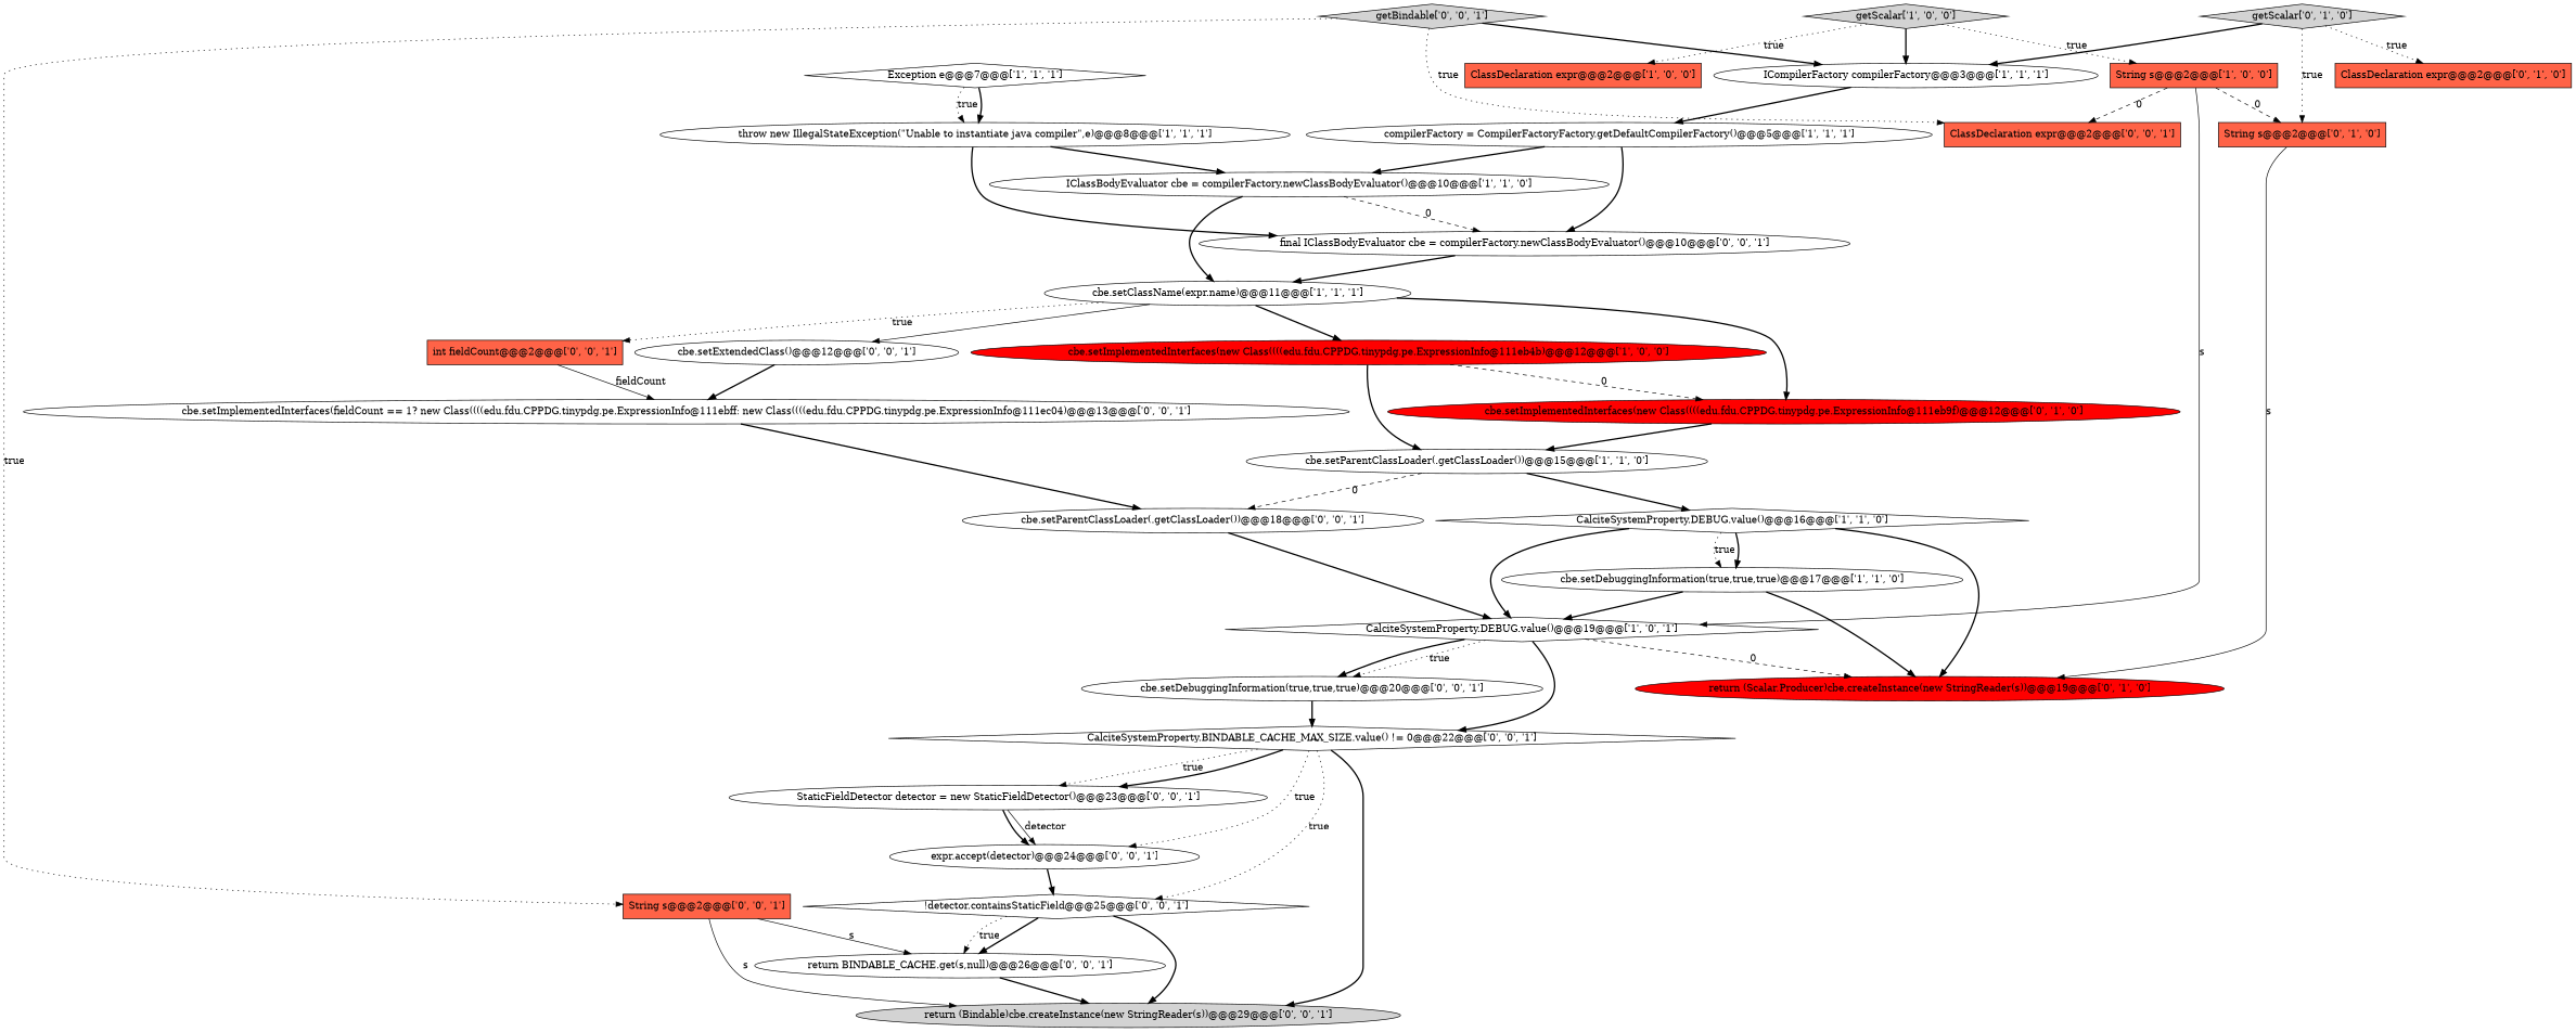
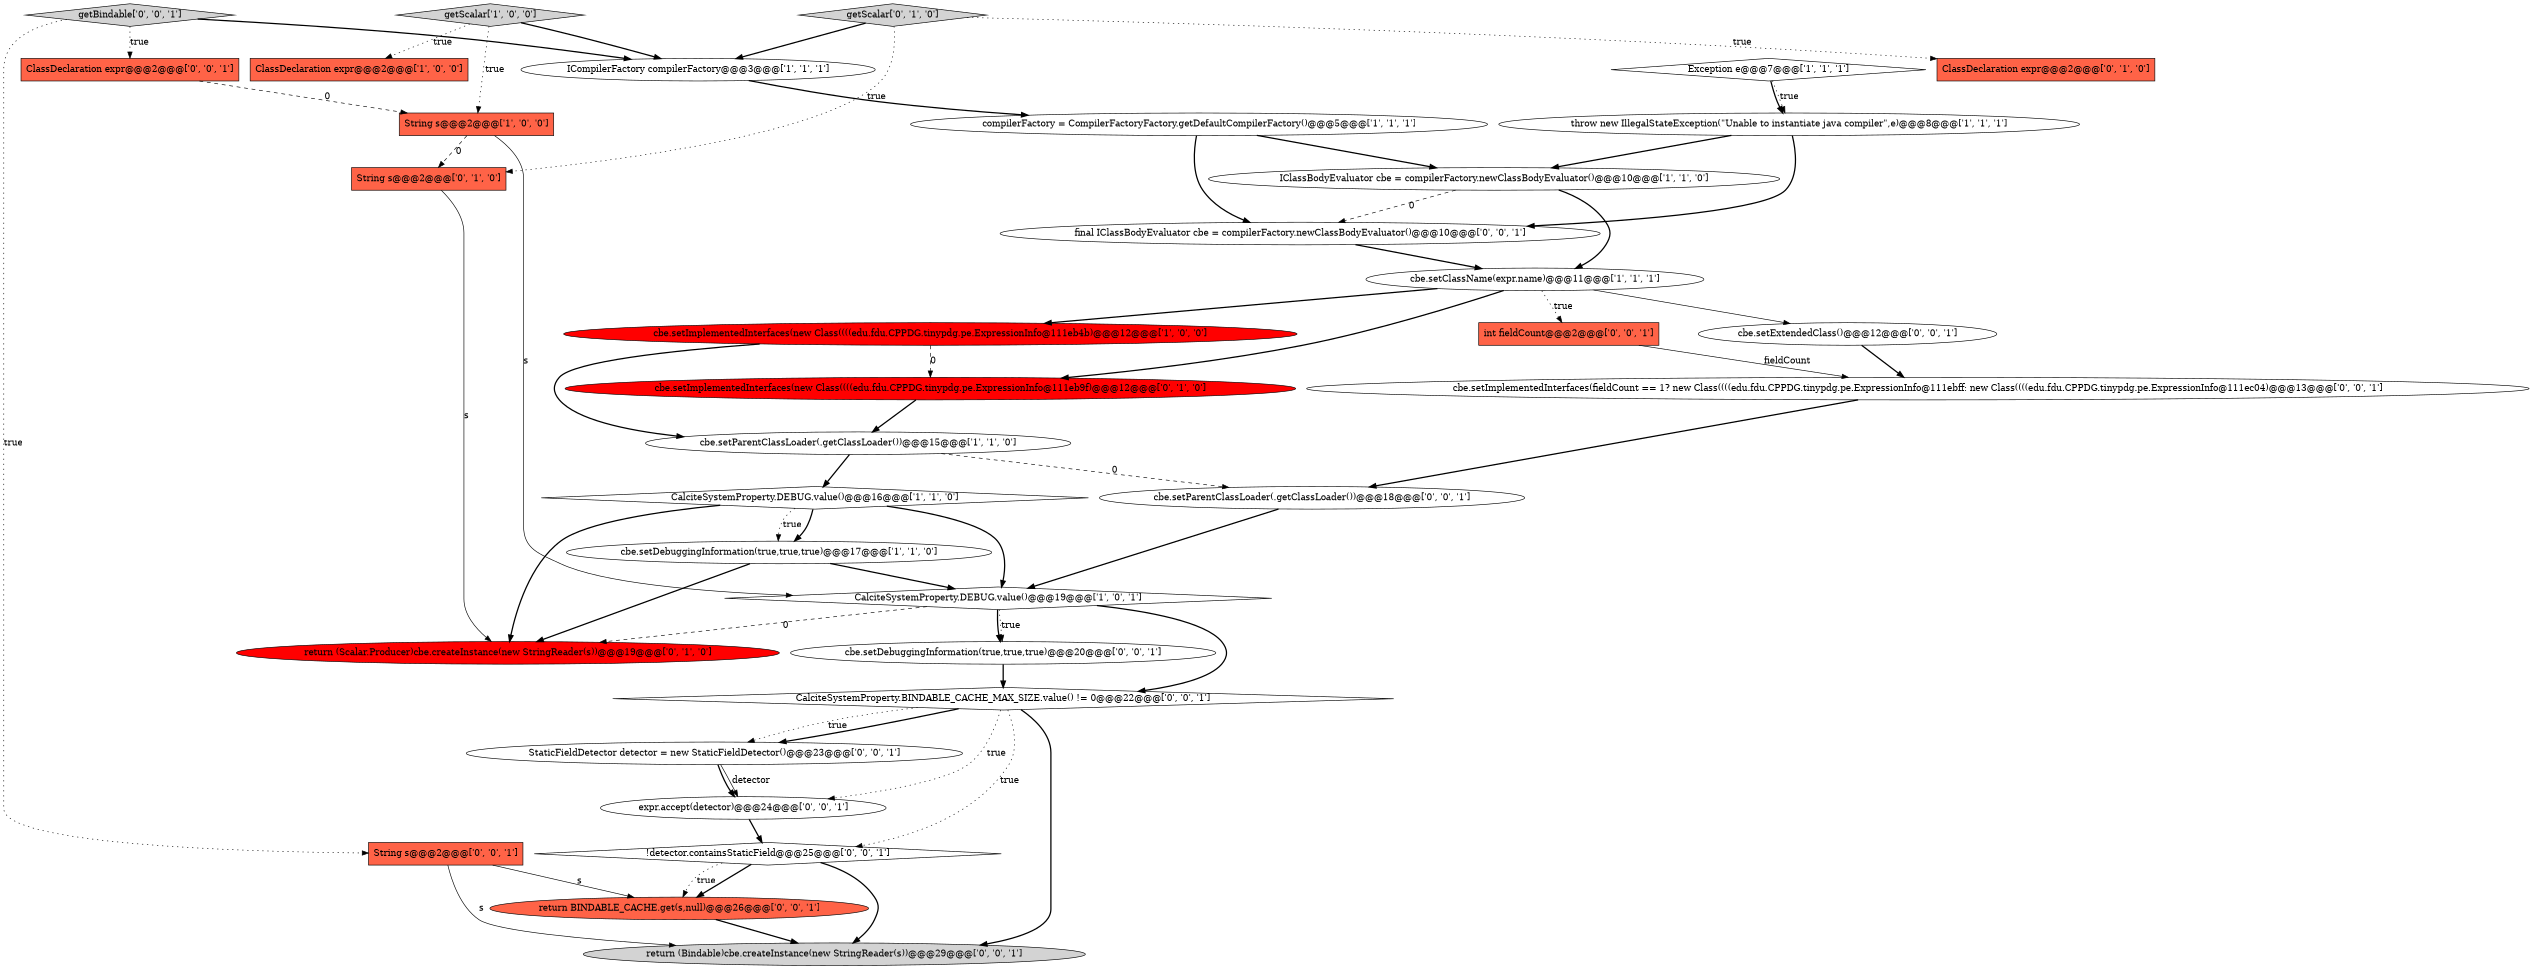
  digraph {
    node [fillcolor=white shape=ellipse style=filled]
    edge [style=bold]
    n1 [fillcolor=tomato label="String s@@@2@@@['0', '1', '0']" shape=box]
    n2 [fillcolor=red label="return (Scalar.Producer)cbe.createInstance(new StringReader(s))@@@19@@@['0', '1', '0']"]
    n3 [fillcolor=lightgray label="return (Bindable)cbe.createInstance(new StringReader(s))@@@29@@@['0', '0', '1']"]
    n4 [label="StaticFieldDetector detector = new StaticFieldDetector()@@@23@@@['0', '0', '1']"]
    n5 [label="expr.accept(detector)@@@24@@@['0', '0', '1']"]
    n6 [label="!detector.containsStaticField@@@25@@@['0', '0', '1']" shape=diamond]
    n7 [fillcolor=tomato label="ClassDeclaration expr@@@2@@@['0', '0', '1']" shape=box]
    n8 [label="cbe.setDebuggingInformation(true,true,true)@@@17@@@['1', '1', '0']"]
    n9 [label="CalciteSystemProperty.DEBUG.value()@@@19@@@['1', '0', '1']" shape=diamond]
    n10 [label="CalciteSystemProperty.BINDABLE_CACHE_MAX_SIZE.value() != 0@@@22@@@['0', '0', '1']" shape=diamond]
    n11 [label="cbe.setDebuggingInformation(true,true,true)@@@20@@@['0', '0', '1']"]
    n12 [label="cbe.setParentClassLoader(.getClassLoader())@@@18@@@['0', '0', '1']"]
    n13 [label="cbe.setClassName(expr.name)@@@11@@@['1', '1', '1']"]
    n14 [fillcolor=red label="cbe.setImplementedInterfaces(new Class((((edu.fdu.CPPDG.tinypdg.pe.ExpressionInfo@111eb9f)@@@12@@@['0', '1', '0']"]
    n15 [fillcolor=red label="cbe.setImplementedInterfaces(new Class((((edu.fdu.CPPDG.tinypdg.pe.ExpressionInfo@111eb4b)@@@12@@@['1', '0', '0']"]
    n16 [label="cbe.setExtendedClass()@@@12@@@['0', '0', '1']"]
    n17 [fillcolor=tomato label="int fieldCount@@@2@@@['0', '0', '1']" shape=box]
    n18 [label="cbe.setParentClassLoader(.getClassLoader())@@@15@@@['1', '1', '0']"]
    n19 [label="cbe.setImplementedInterfaces(fieldCount == 1? new Class((((edu.fdu.CPPDG.tinypdg.pe.ExpressionInfo@111ebff: new Class((((edu.fdu.CPPDG.tinypdg.pe.ExpressionInfo@111ec04)@@@13@@@['0', '0', '1']"]
    n20 [label="Exception e@@@7@@@['1', '1', '1']" shape=diamond]
    n21 [label="throw new IllegalStateException(\"Unable to instantiate java compiler\",e)@@@8@@@['1', '1', '1']"]
    n22 [label="final IClassBodyEvaluator cbe = compilerFactory.newClassBodyEvaluator()@@@10@@@['0', '0', '1']"]
    n23 [label="IClassBodyEvaluator cbe = compilerFactory.newClassBodyEvaluator()@@@10@@@['1', '1', '0']"]
-   n24 [label="return BINDABLE_CACHE.get(s,null)@@@26@@@['0', '0', '1']"]
+   n24 [fillcolor=tomato label="return BINDABLE_CACHE.get(s,null)@@@26@@@['0', '0', '1']"]
    n25 [fillcolor=tomato label="ClassDeclaration expr@@@2@@@['1', '0', '0']" shape=box]
    n26 [fillcolor=tomato label="ClassDeclaration expr@@@2@@@['0', '1', '0']" shape=box]
    n27 [label="CalciteSystemProperty.DEBUG.value()@@@16@@@['1', '1', '0']" shape=diamond]
    n28 [fillcolor=lightgray label="getBindable['0', '0', '1']" shape=diamond]
    n29 [label="ICompilerFactory compilerFactory@@@3@@@['1', '1', '1']"]
    n30 [fillcolor=tomato label="String s@@@2@@@['0', '0', '1']" shape=box]
    n31 [label="compilerFactory = CompilerFactoryFactory.getDefaultCompilerFactory()@@@5@@@['1', '1', '1']"]
    n32 [fillcolor=lightgray label="getScalar['0', '1', '0']" shape=diamond]
    n33 [fillcolor=lightgray label="getScalar['1', '0', '0']" shape=diamond]
    n34 [fillcolor=tomato label="String s@@@2@@@['1', '0', '0']" shape=box]
    n1 -> n2 [label=s style=solid]
    n4 -> n5 [label=detector style=solid]
    n4 -> n5
    n5 -> n6
    n6 -> n3
    n6 -> n24
    n6 -> n24 [label=true style=dotted]
    n8 -> n2
    n8 -> n9
    n9 -> n2 [label=0 style=dashed]
    n9 -> n10
    n9 -> n11 [label=true style=dotted]
    n9 -> n11
    n10 -> n3
    n10 -> n4 [label=true style=dotted]
    n10 -> n4
    n10 -> n5 [label=true style=dotted]
    n10 -> n6 [label=true style=dotted]
    n11 -> n10
    n12 -> n9
    n13 -> n14
    n13 -> n15
    n13 -> n16 [style=solid]
    n13 -> n17 [label=true style=dotted]
    n14 -> n18
    n15 -> n14 [label=0 style=dashed]
    n15 -> n18
    n16 -> n19
    n17 -> n19 [label=fieldCount style=solid]
    n18 -> n12 [label=0 style=dashed]
    n18 -> n27
    n19 -> n12
    n20 -> n21
    n20 -> n21 [label=true style=dotted]
    n21 -> n22
    n21 -> n23
    n22 -> n13
    n23 -> n13
    n23 -> n22 [label=0 style=dashed]
    n24 -> n3
    n27 -> n2
    n27 -> n8
    n27 -> n8 [label=true style=dotted]
    n27 -> n9
    n28 -> n7 [label=true style=dotted]
    n28 -> n29
    n28 -> n30 [label=true style=dotted]
    n29 -> n31
    n30 -> n3 [label=s style=solid]
    n30 -> n24 [label=s style=solid]
    n31 -> n22
    n31 -> n23
    n32 -> n1 [label=true style=dotted]
    n32 -> n26 [label=true style=dotted]
    n32 -> n29
    n33 -> n25 [label=true style=dotted]
    n33 -> n29
    n33 -> n34 [label=true style=dotted]
    n34 -> n1 [label=0 style=dashed]
-   n34 -> n7 [label=0 style=dashed]
+   n7 -> n34 [label=0 style=dashed]
    n34 -> n9 [label=s style=solid]
  }
